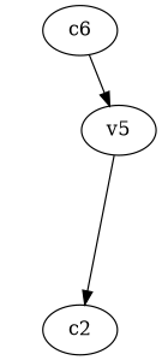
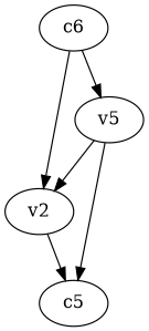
  strict digraph {
    edge [weight=1]
    n1 [label=c6]
    n2 [label=v5]
-   c2
+   v2
+   c2 [label=c5]
    n1 -> n2
+   n1 -> v2
+   n2 -> v2
    n2 -> c2
+   v2 -> c2
  }
